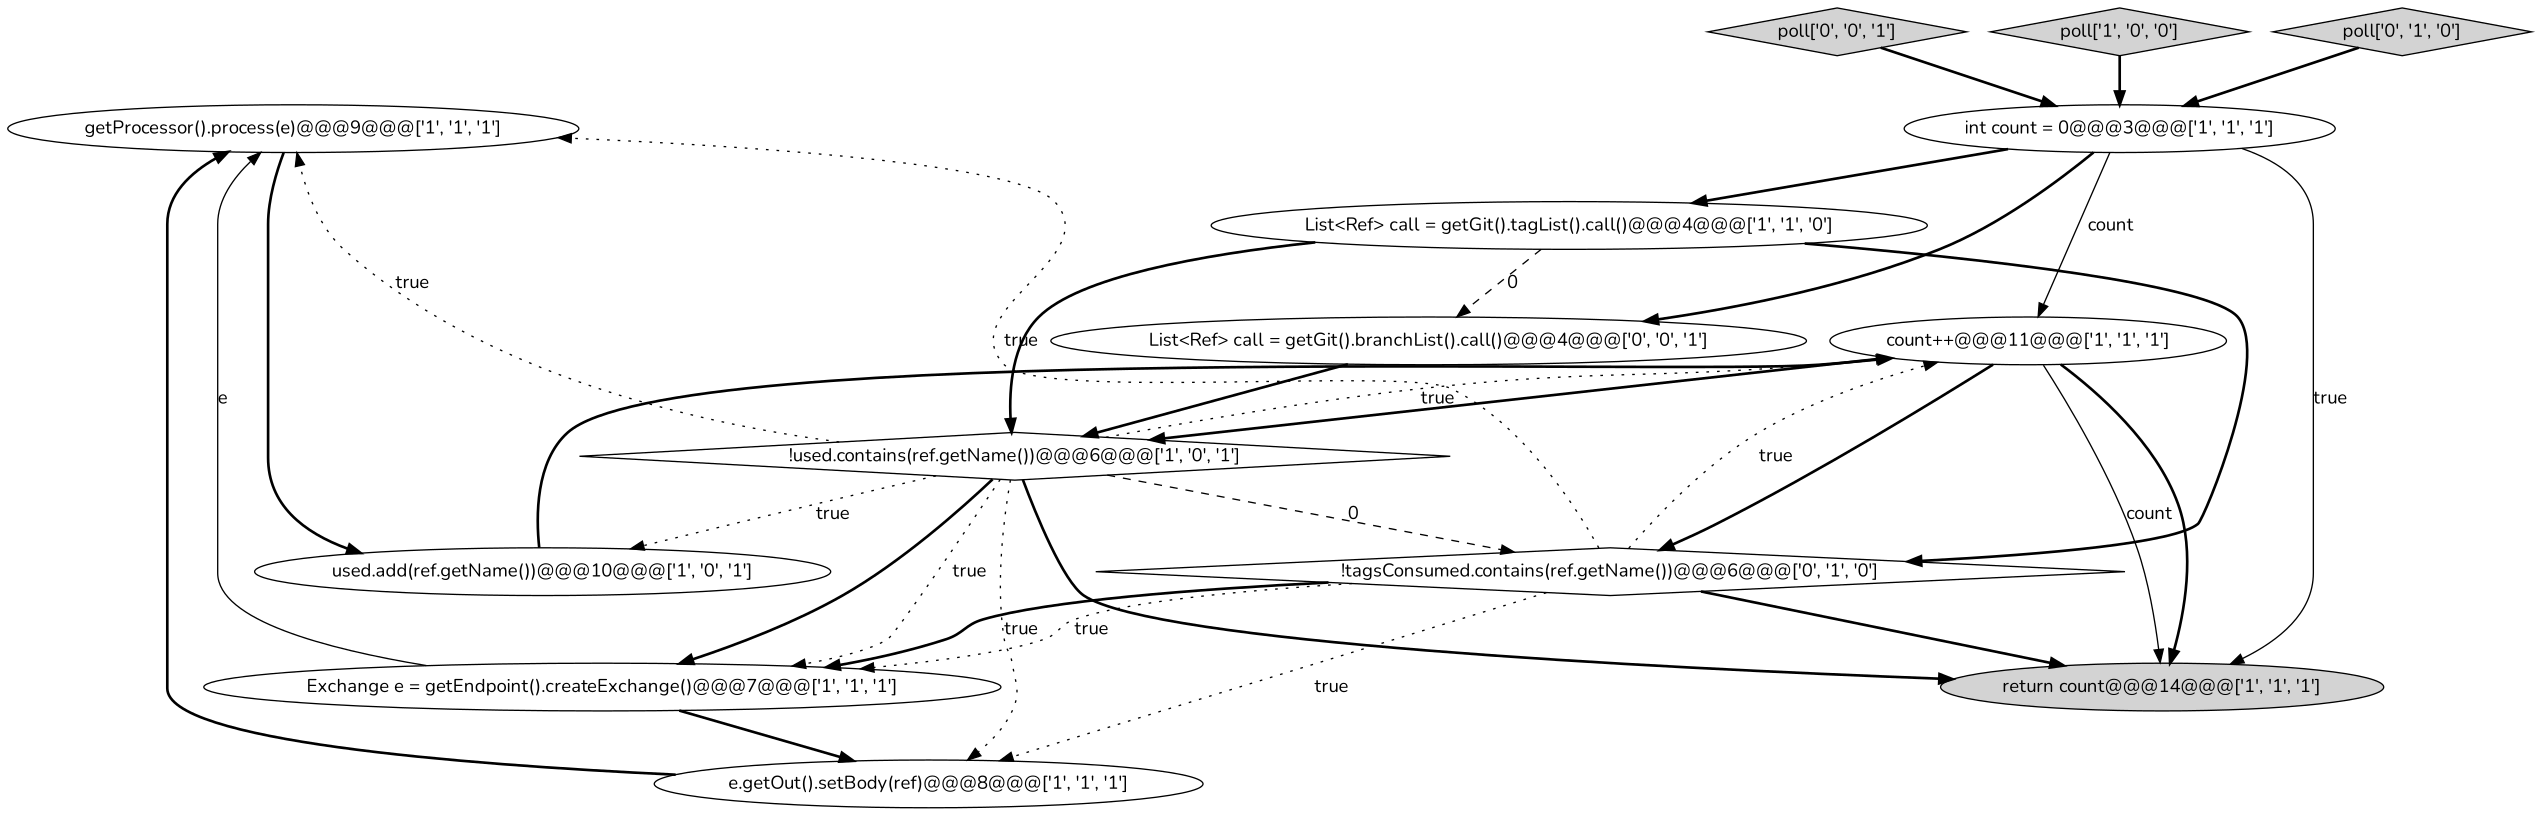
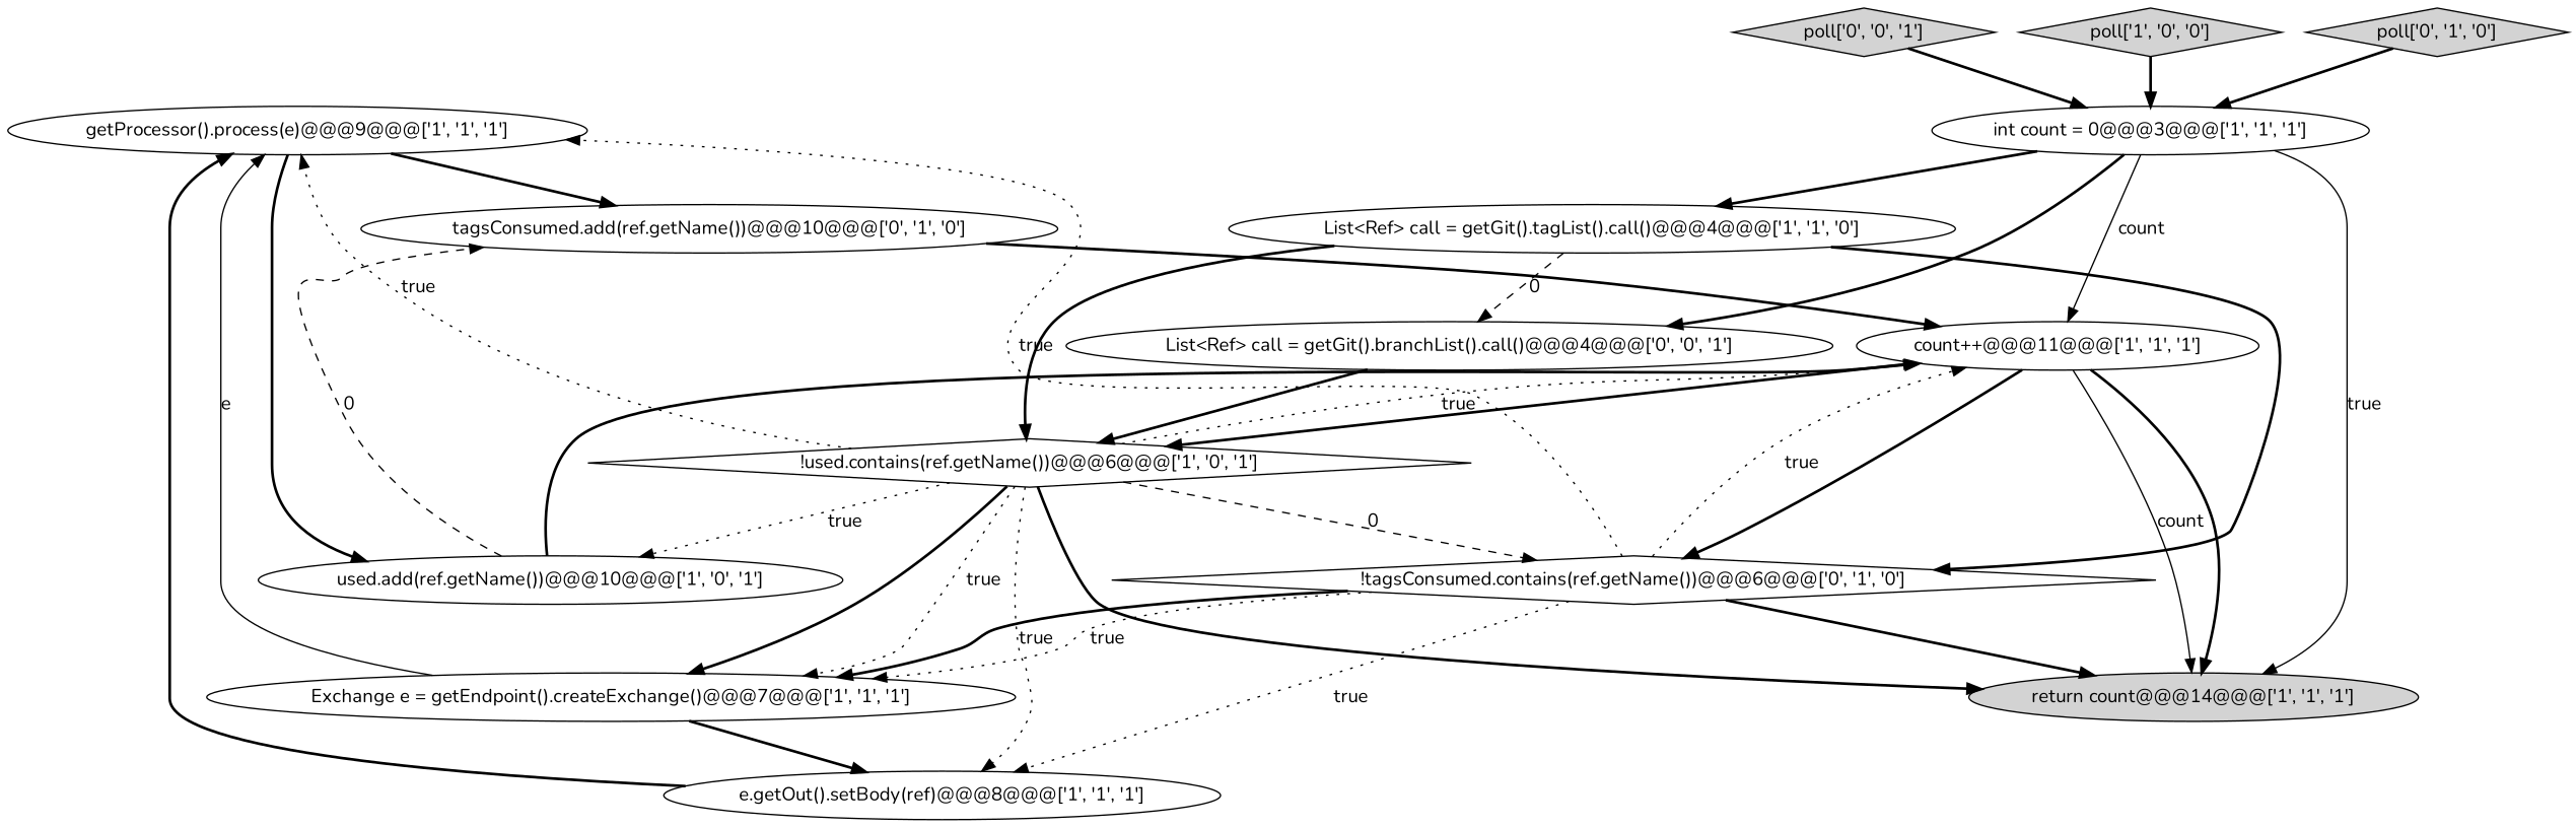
  digraph {
    fontname=Nunito
    node [fillcolor=white fontname=Nunito shape=ellipse style=filled]
    edge [fontname=Nunito style=bold]
    n1 [label="getProcessor().process(e)@@@9@@@['1', '1', '1']"]
+   n2 [label="tagsConsumed.add(ref.getName())@@@10@@@['0', '1', '0']"]
    n3 [label="used.add(ref.getName())@@@10@@@['1', '0', '1']"]
    n4 [label="count++@@@11@@@['1', '1', '1']"]
    n5 [label="!used.contains(ref.getName())@@@6@@@['1', '0', '1']" shape=diamond]
    n6 [fillcolor=lightgray label="return count@@@14@@@['1', '1', '1']"]
    n7 [label="!tagsConsumed.contains(ref.getName())@@@6@@@['0', '1', '0']" shape=diamond]
    n8 [fillcolor=lightgray label="poll['0', '0', '1']" shape=diamond]
    n9 [label="int count = 0@@@3@@@['1', '1', '1']"]
    n10 [label="List<Ref> call = getGit().branchList().call()@@@4@@@['0', '0', '1']"]
    n11 [label="List<Ref> call = getGit().tagList().call()@@@4@@@['1', '1', '0']"]
    n12 [label="e.getOut().setBody(ref)@@@8@@@['1', '1', '1']"]
    n13 [label="Exchange e = getEndpoint().createExchange()@@@7@@@['1', '1', '1']"]
    n14 [fillcolor=lightgray label="poll['1', '0', '0']" shape=diamond]
    n15 [fillcolor=lightgray label="poll['0', '1', '0']" shape=diamond]
+   n1 -> n2
    n1 -> n3
+   n2 -> n4
+   n3 -> n2 [label=0 style=dashed]
    n3 -> n4
    n4 -> n5
    n4 -> n6 [label=count style=solid]
    n4 -> n6
    n4 -> n7
    n5 -> n1 [label=true style=dotted]
    n5 -> n3 [label=true style=dotted]
    n5 -> n4 [label=true style=dotted]
    n5 -> n6
    n5 -> n7 [label=0 style=dashed]
    n5 -> n12 [label=true style=dotted]
    n5 -> n13 [label=true style=dotted]
    n5 -> n13
    n7 -> n1 [label=true style=dotted]
    n7 -> n4 [label=true style=dotted]
    n7 -> n6
    n7 -> n12 [label=true style=dotted]
    n7 -> n13 [label=true style=dotted]
    n7 -> n13
    n8 -> n9
    n9 -> n4 [label=count style=solid]
    n9 -> n6 [label=true style=solid]
    n9 -> n10
    n9 -> n11
    n10 -> n5
    n11 -> n5
    n11 -> n7
    n11 -> n10 [label=0 style=dashed]
    n12 -> n1
    n13 -> n1 [label=e style=solid]
    n13 -> n12
    n14 -> n9
    n15 -> n9
  }
